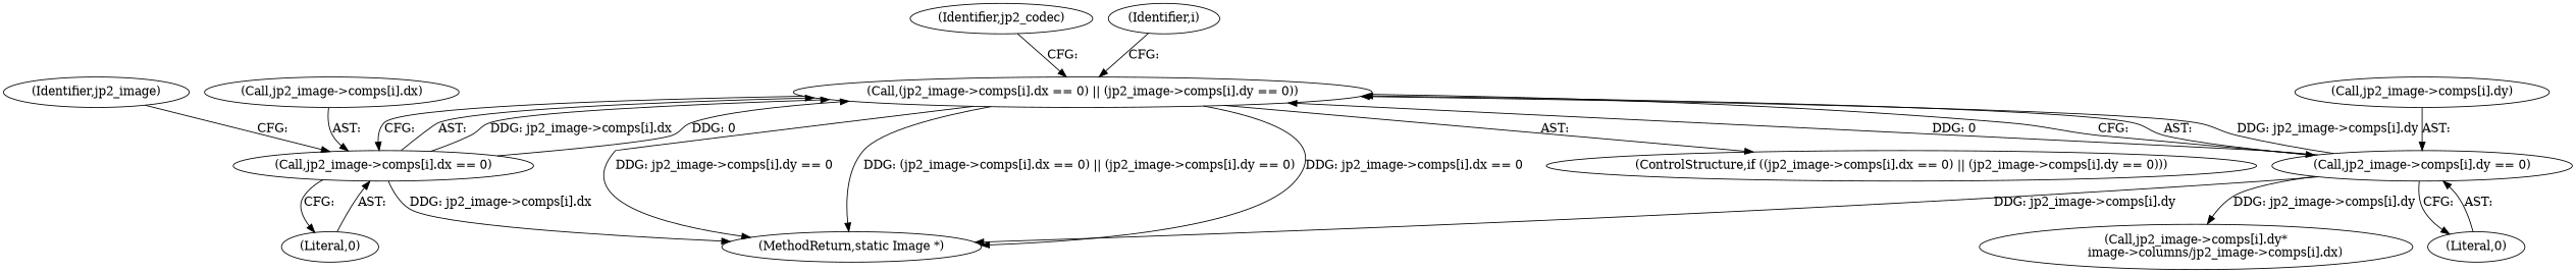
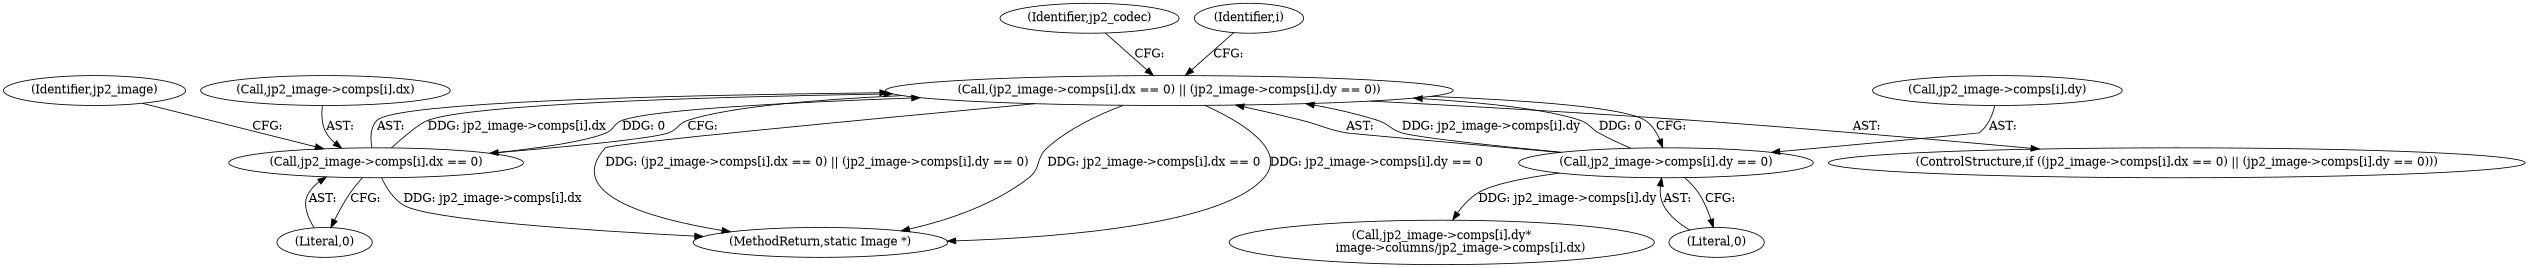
  digraph {
    n1 [label="(Call,(jp2_image->comps[i].dx == 0) || (jp2_image->comps[i].dy == 0))"]
    n2 [label="(Call,jp2_image->comps[i].dx == 0)"]
    n3 [label="(Call,jp2_image->comps[i].dy == 0)"]
    n4 [label="(MethodReturn,static Image *)"]
    n5 [label="(ControlStructure,if ((jp2_image->comps[i].dx == 0) || (jp2_image->comps[i].dy == 0)))"]
    n6 [label="(Literal,0)"]
    n7 [label="(Literal,0)"]
    n8 [label="(Call,jp2_image->comps[i].dy*\n          image->columns/jp2_image->comps[i].dx)"]
    n9 [label="(Identifier,jp2_image)"]
    n10 [label="(Call,jp2_image->comps[i].dx)"]
    n11 [label="(Identifier,jp2_codec)"]
    n12 [label="(Identifier,i)"]
    n13 [label="(Call,jp2_image->comps[i].dy)"]
    n1 -> n2 [label="CFG: "]
    n1 -> n3 [label="CFG: "]
    n1 -> n4 [label="DDG: jp2_image->comps[i].dy == 0"]
    n1 -> n4 [label="DDG: (jp2_image->comps[i].dx == 0) || (jp2_image->comps[i].dy == 0)"]
    n1 -> n4 [label="DDG: jp2_image->comps[i].dx == 0"]
    n1 -> n5 [label="AST: "]
    n2 -> n1 [label="AST: "]
    n2 -> n1 [label="DDG: jp2_image->comps[i].dx"]
    n2 -> n1 [label="DDG: 0"]
    n2 -> n4 [label="DDG: jp2_image->comps[i].dx"]
    n2 -> n6 [label="CFG: "]
    n3 -> n1 [label="AST: "]
    n3 -> n1 [label="DDG: jp2_image->comps[i].dy"]
    n3 -> n1 [label="DDG: 0"]
-   n3 -> n4 [label="DDG: jp2_image->comps[i].dy"]
    n3 -> n7 [label="CFG: "]
    n3 -> n8 [label="DDG: jp2_image->comps[i].dy"]
    n6 -> n2 [label="AST: "]
    n7 -> n3 [label="AST: "]
    n9 -> n2 [label="CFG: "]
    n10 -> n2 [label="AST: "]
    n11 -> n1 [label="CFG: "]
    n12 -> n1 [label="CFG: "]
    n13 -> n3 [label="AST: "]
  }
